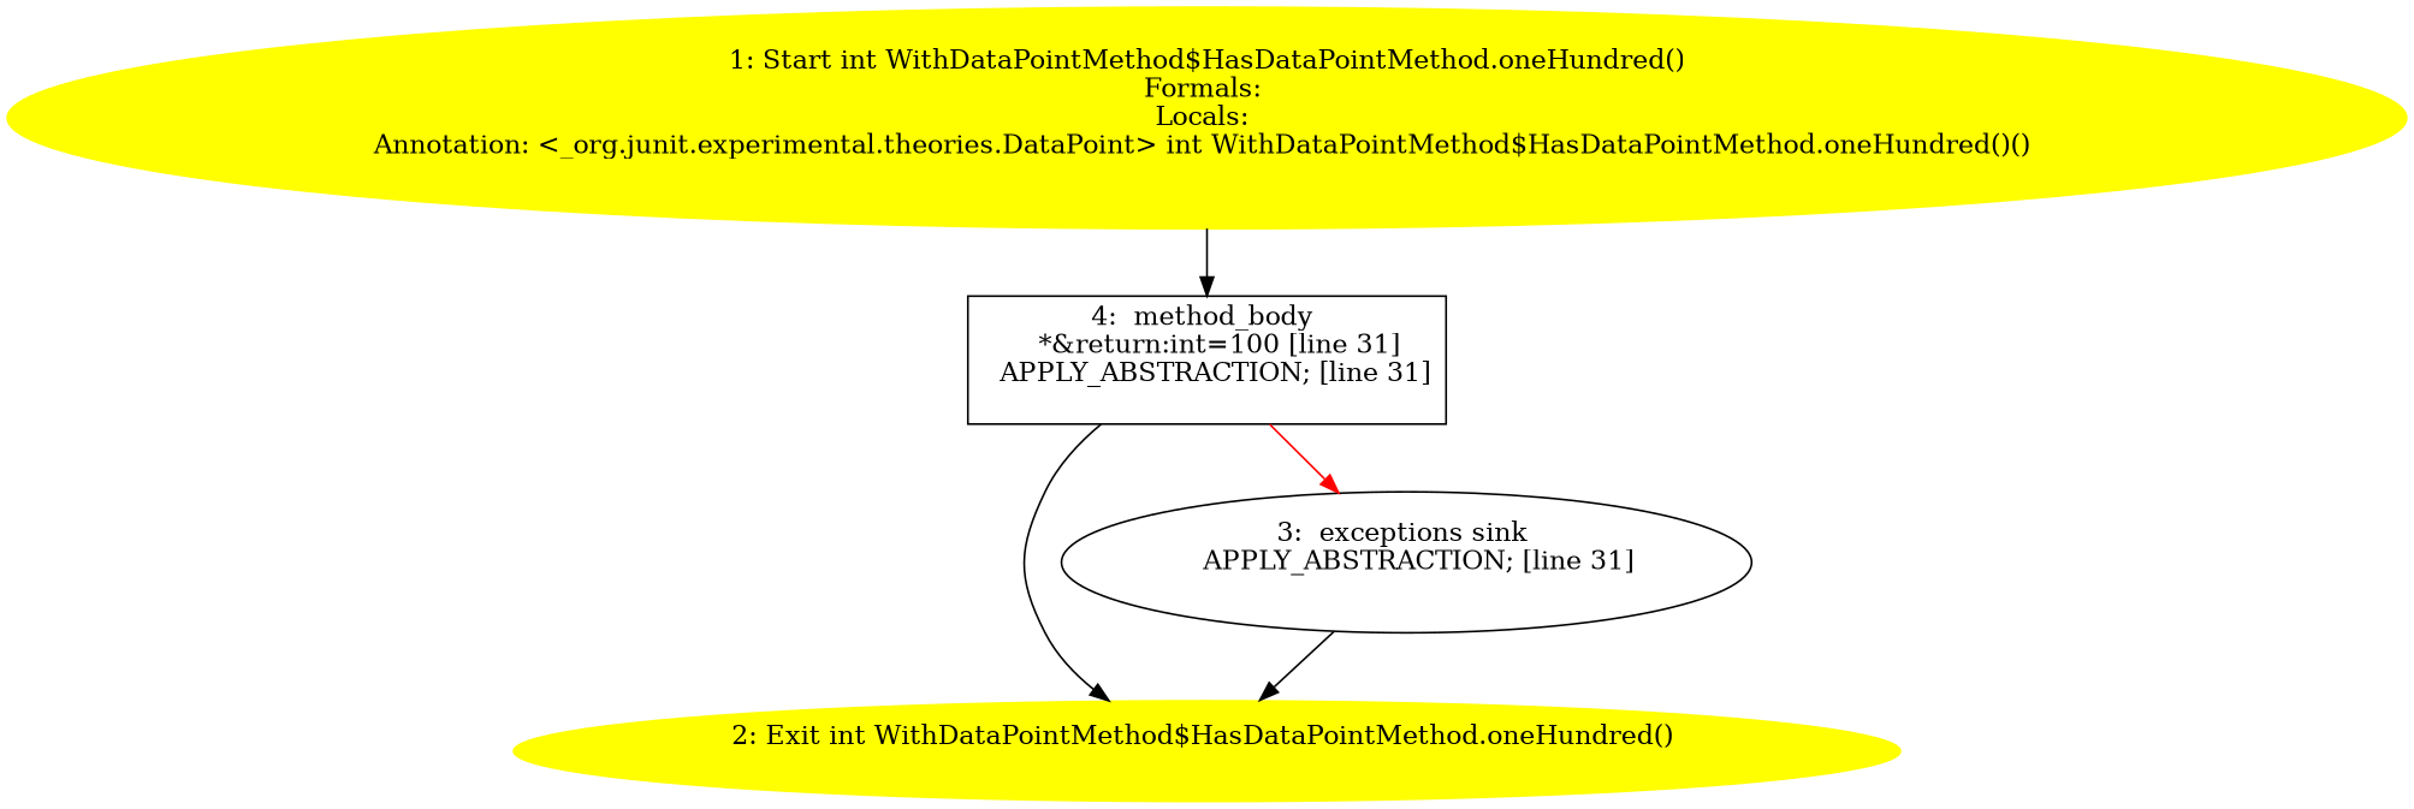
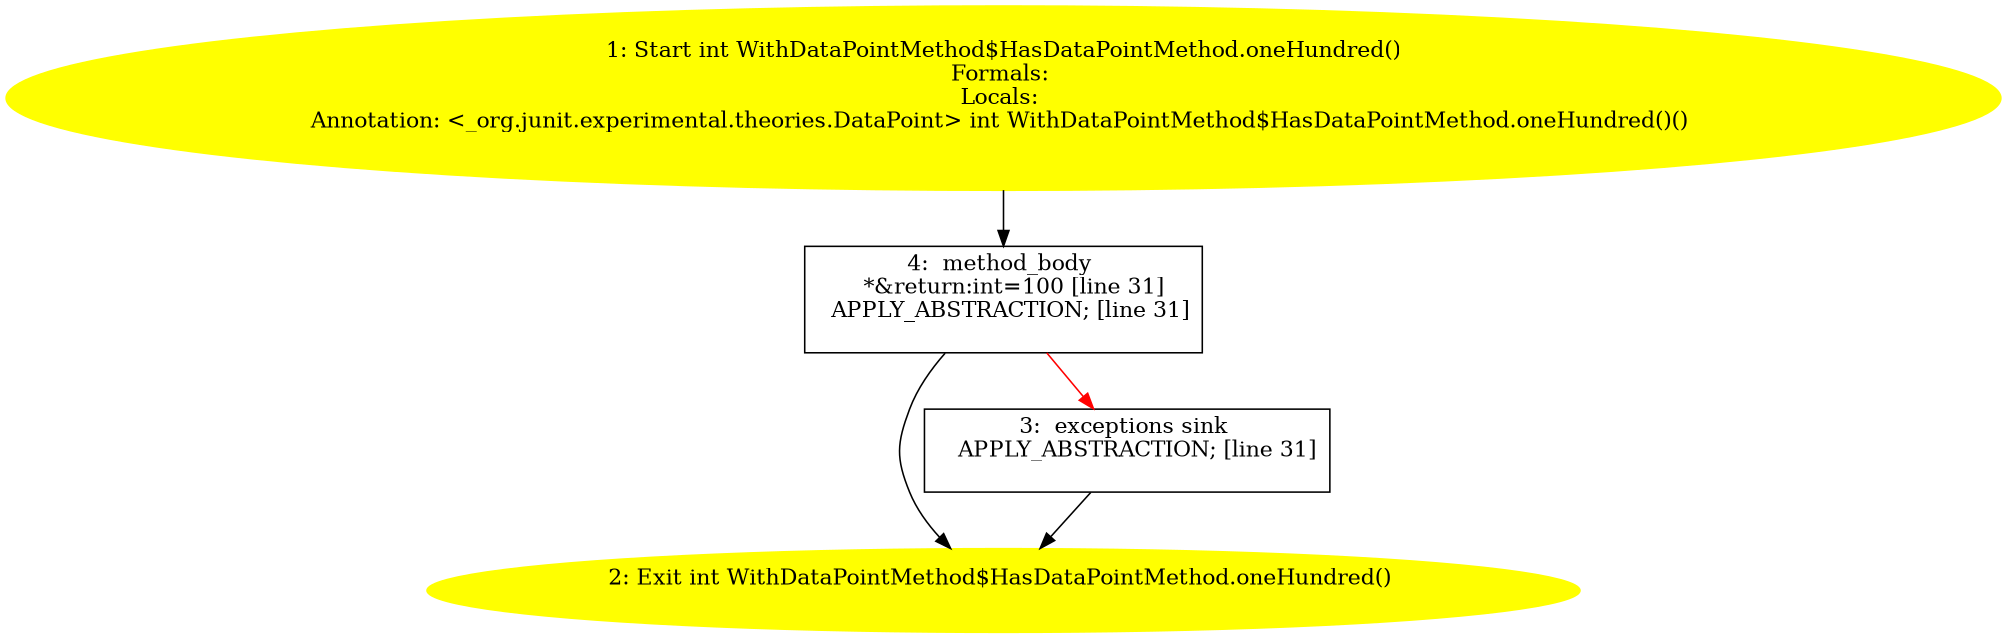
  digraph {
    n1 [color=yellow label="1: Start int WithDataPointMethod$HasDataPointMethod.oneHundred()\nFormals: \nLocals: \nAnnotation: <_org.junit.experimental.theories.DataPoint> int WithDataPointMethod$HasDataPointMethod.oneHundred()() \n  " style=filled]
    n2 [label="4:  method_body \n   *&return:int=100 [line 31]\n  APPLY_ABSTRACTION; [line 31]\n " shape=box]
    n3 [color=yellow label="2: Exit int WithDataPointMethod$HasDataPointMethod.oneHundred() \n  " style=filled]
-   n4 [label="3:  exceptions sink \n   APPLY_ABSTRACTION; [line 31]\n " shape=ellipse]
+   n4 [label="3:  exceptions sink \n   APPLY_ABSTRACTION; [line 31]\n " shape=box]
    n1 -> n2
    n2 -> n3
    n2 -> n4 [color=red]
    n4 -> n3
  }
